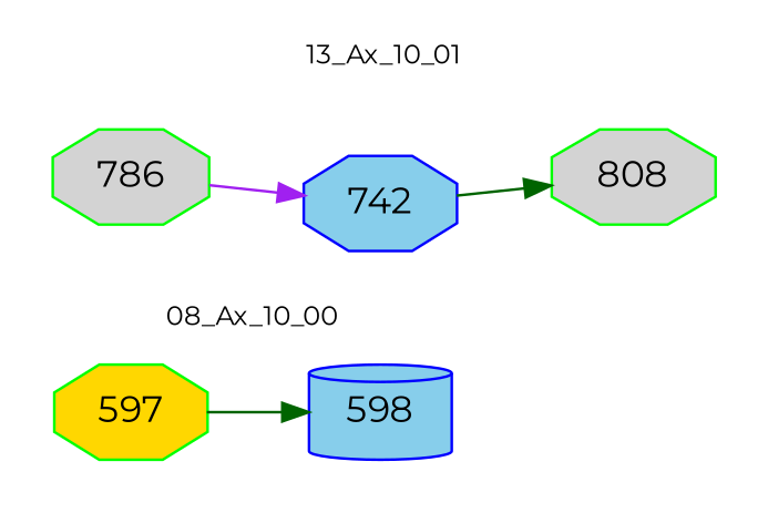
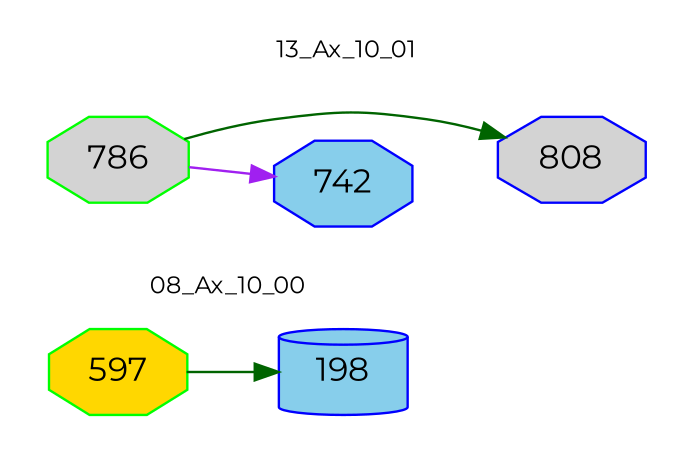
  digraph {
    fontname=Montserrat
    rankdir=LR
    node [color=blue fillcolor=skyblue fontname=Montserrat shape=octagon style=filled]
    edge [color=darkgreen fontname=Montserrat style=solid]
    n1 [color=green fillcolor=gold label=597]
-   n2 [label=598 shape=cylinder]
+   n2 [label=198 shape=cylinder]
    n3 [color=green fillcolor=lightgrey label=786]
    n4 [label=742]
-   n5 [color=green fillcolor=lightgrey label=808]
+   n5 [fillcolor=lightgrey label=808]
    subgraph cluster_1 {
      color=white
      fontsize=10
      label="08_Ax_10_00"
      n1
      n2
    }
    subgraph cluster_2 {
      color=white
      fontsize=10
      label="13_Ax_10_01"
      n3
      n4
      n5
    }
    n1 -> n2
    n3 -> n4 [color=purple]
-   n4 -> n5
+   n3 -> n5
  }
